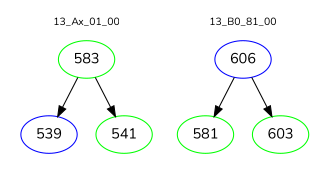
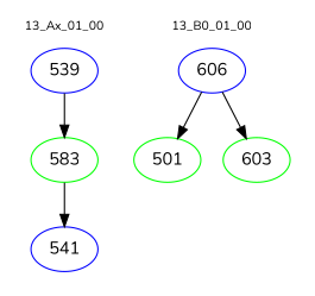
  digraph {
    fontname=Nunito
    node [color=green fontname=Nunito]
    edge [color=black fontname=Nunito]
    n1 [color=blue label=539]
    n2 [label=583]
-   n3 [label=541]
+   n3 [color=blue label=541]
    n4 [color=blue label=606]
-   n5 [label=581]
+   n5 [label=501]
    n6 [label=603]
    subgraph cluster_1 {
      color=white
      fontsize=10
      label="13_Ax_01_00"
      n1
      n2
      n3
    }
    subgraph cluster_2 {
      color=white
      fontsize=10
-     label="13_B0_81_00"
+     label="13_B0_01_00"
      n4
      n5
      n6
    }
-   n2 -> n1
+   n1 -> n2
    n2 -> n3
    n4 -> n5
    n4 -> n6
  }
